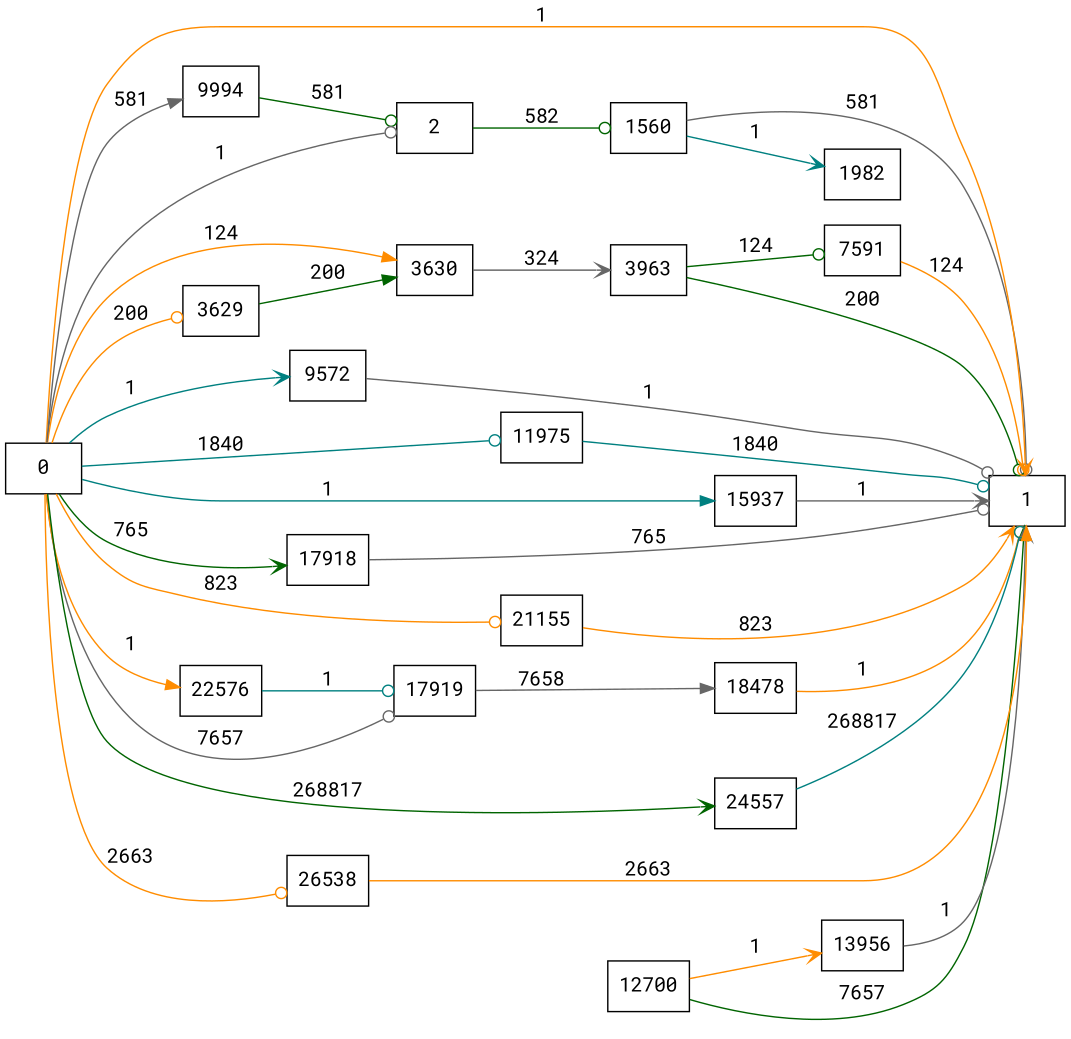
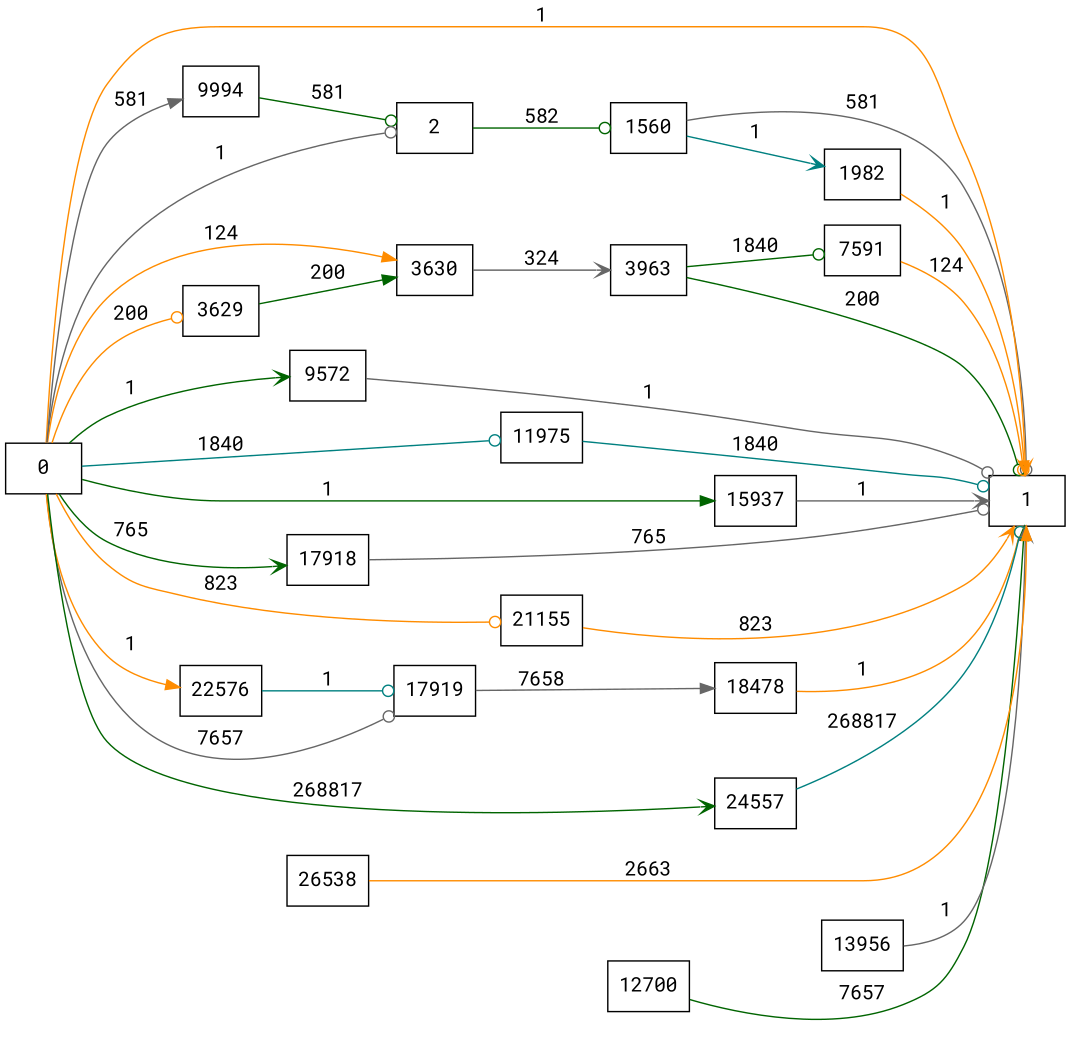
  digraph {
    fontname="Roboto Mono"
    rankdir=LR
    node [fontname="Roboto Mono" shape=rectangle]
    edge [arrowhead=odot color=darkorange fontname="Roboto Mono"]
    2
    1560
    1
    1982
    3629
    3630
    3963
    7591
    9572
    9994
    11975
    12700
    13956
    15937
    17918
    17919
    18478
    21155
    22576
    24557
    26538
    0
    2 -> 1560 [color=darkgreen label=582]
    1560 -> 1 [color=gray40 label=581]
    1560 -> 1982 [arrowhead=vee color=teal label=1]
+   1982 -> 1 [arrowhead=normal label=1]
    3629 -> 3630 [arrowhead=normal color=darkgreen label=200]
    3630 -> 3963 [arrowhead=vee color=gray40 label=324]
    3963 -> 1 [color=darkgreen label=200]
-   3963 -> 7591 [color=darkgreen label=124]
+   3963 -> 7591 [color=darkgreen label=1840]
    7591 -> 1 [label=124]
    9572 -> 1 [color=gray40 label=1]
    9994 -> 2 [color=darkgreen label=581]
    11975 -> 1 [color=teal label=1840]
    12700 -> 1 [arrowhead=normal color=darkgreen label=7657]
-   12700 -> 13956 [arrowhead=vee label=1]
    13956 -> 1 [arrowhead=vee color=gray40 label=1]
    15937 -> 1 [arrowhead=vee color=gray40 label=1]
    17918 -> 1 [color=gray40 label=765]
    17919 -> 18478 [arrowhead=normal color=gray40 label=7658]
    18478 -> 1 [label=1]
    21155 -> 1 [arrowhead=vee label=823]
    22576 -> 17919 [color=teal label=1]
    24557 -> 1 [color=teal label=268817]
    26538 -> 1 [arrowhead=normal label=2663]
    0 -> 2 [color=gray40 label=1]
    0 -> 1 [arrowhead=vee label=1]
    0 -> 3629 [label=200]
    0 -> 3630 [arrowhead=normal label=124]
-   0 -> 9572 [arrowhead=vee color=teal label=1]
+   0 -> 9572 [arrowhead=vee color=darkgreen label=1]
    0 -> 9994 [arrowhead=normal color=gray40 label=581]
    0 -> 11975 [color=teal label=1840]
-   0 -> 15937 [arrowhead=normal color=teal label=1]
+   0 -> 15937 [arrowhead=normal color=darkgreen label=1]
    0 -> 17918 [arrowhead=vee color=darkgreen label=765]
    0 -> 17919 [color=gray40 label=7657]
    0 -> 21155 [label=823]
    0 -> 22576 [arrowhead=normal label=1]
    0 -> 24557 [arrowhead=vee color=darkgreen label=268817]
-   0 -> 26538 [label=2663]
  }
